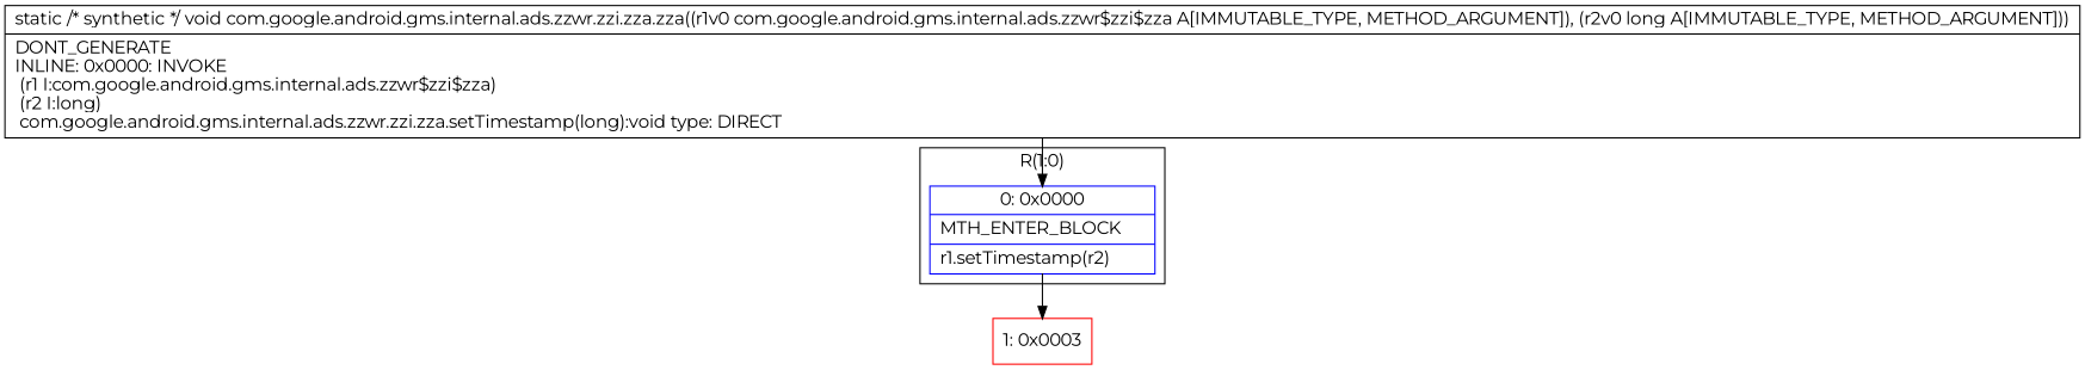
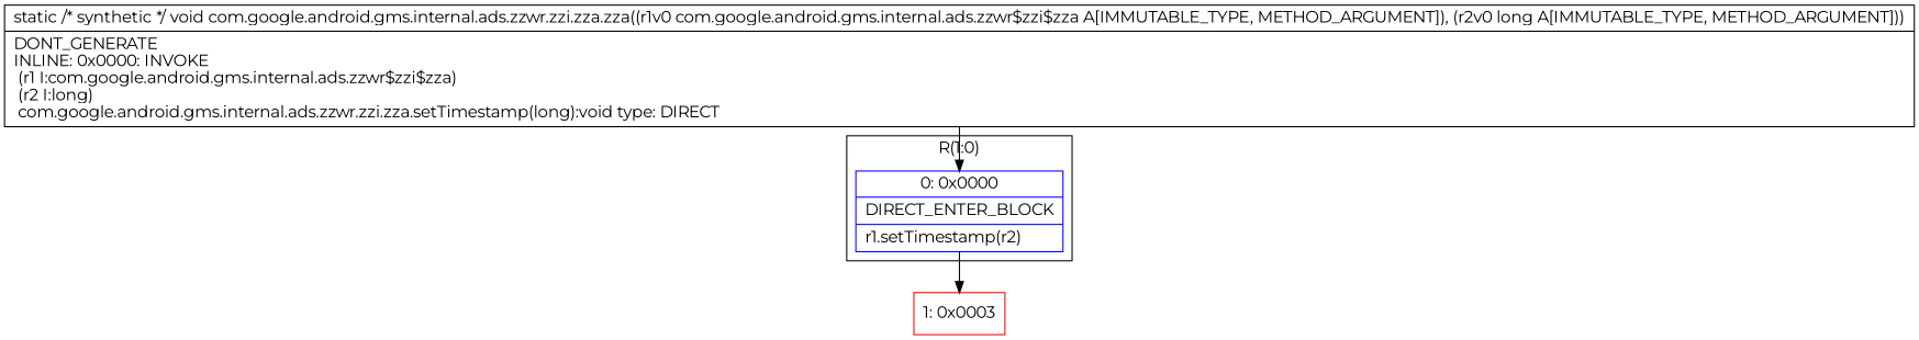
  digraph {
    fontname=Montserrat
    node [shape=record fontname=Montserrat]
    edge [fontname=Montserrat]
-   n1 [color=blue label="{0\:\ 0x0000|MTH_ENTER_BLOCK\l|r1.setTimestamp(r2)\l}"]
+   n1 [color=blue label="{0\:\ 0x0000|DIRECT_ENTER_BLOCK\l|r1.setTimestamp(r2)\l}"]
    n2 [color=red label="{1\:\ 0x0003}"]
    n3 [label="{static \/* synthetic *\/ void com.google.android.gms.internal.ads.zzwr.zzi.zza.zza((r1v0 com.google.android.gms.internal.ads.zzwr$zzi$zza A[IMMUTABLE_TYPE, METHOD_ARGUMENT]), (r2v0 long A[IMMUTABLE_TYPE, METHOD_ARGUMENT]))  | DONT_GENERATE\lINLINE: 0x0000: INVOKE  \l  (r1 I:com.google.android.gms.internal.ads.zzwr$zzi$zza)\l  (r2 I:long)\l com.google.android.gms.internal.ads.zzwr.zzi.zza.setTimestamp(long):void type: DIRECT\l}"]
    subgraph cluster_1 {
      label="R(1:0)"
      n1
    }
    n1 -> n2
    n3 -> n1
  }
